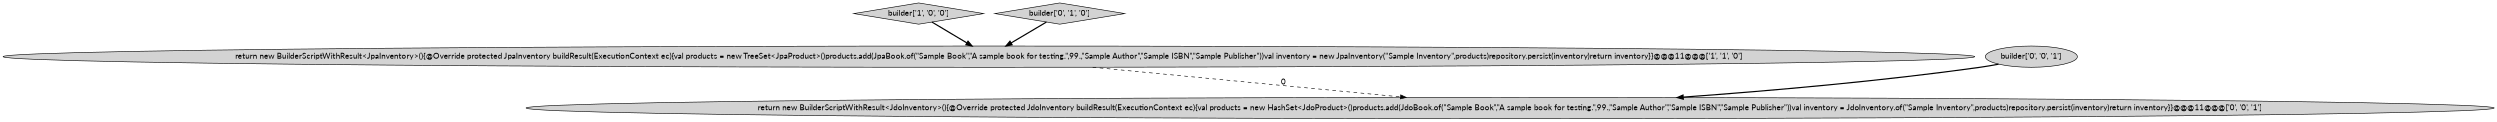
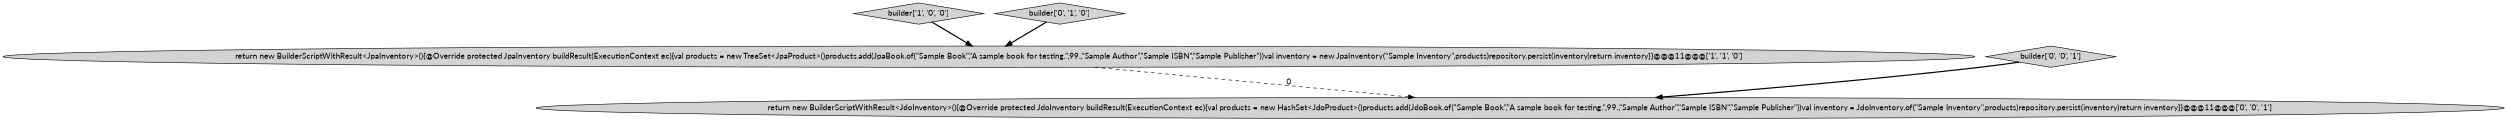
  digraph {
    fontname=Lato
    node [fillcolor=lightgray shape=diamond style=filled fontname=Lato]
    edge [style=bold fontname=Lato]
    n1 [label="return new BuilderScriptWithResult<JdoInventory>(){@Override protected JdoInventory buildResult(ExecutionContext ec){val products = new HashSet<JdoProduct>()products.add(JdoBook.of(\"Sample Book\",\"A sample book for testing.\",99.,\"Sample Author\",\"Sample ISBN\",\"Sample Publisher\"))val inventory = JdoInventory.of(\"Sample Inventory\",products)repository.persist(inventory)return inventory}}@@@11@@@['0', '0', '1']" shape=ellipse]
    n2 [label="builder['1', '0', '0']"]
    n3 [label="return new BuilderScriptWithResult<JpaInventory>(){@Override protected JpaInventory buildResult(ExecutionContext ec){val products = new TreeSet<JpaProduct>()products.add(JpaBook.of(\"Sample Book\",\"A sample book for testing.\",99.,\"Sample Author\",\"Sample ISBN\",\"Sample Publisher\"))val inventory = new JpaInventory(\"Sample Inventory\",products)repository.persist(inventory)return inventory}}@@@11@@@['1', '1', '0']" shape=ellipse]
-   n4 [label="builder['0', '0', '1']" shape=ellipse]
+   n4 [label="builder['0', '0', '1']"]
    n5 [label="builder['0', '1', '0']"]
    n2 -> n3
    n3 -> n1 [label=0 style=dashed]
    n4 -> n1
    n5 -> n3
  }
